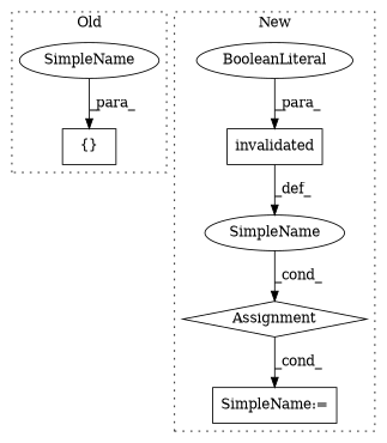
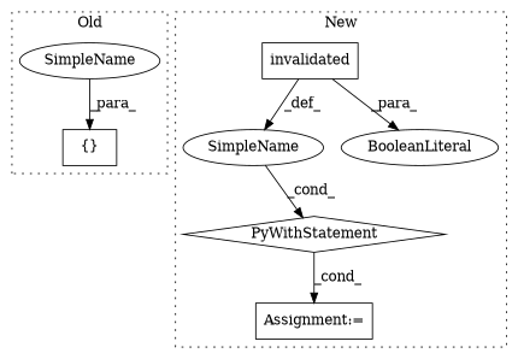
  digraph {
    node [a=42 shape=box]
    n1 [a=4 l="1,1" label="{}" s="7373,7380"]
    n2 [l=6 label=SimpleName s=7374 shape=ellipse]
    n3 [a=32 l="12,1" label=invalidated s="7080,7104"]
-   n4 [a=7 l=1 label="SimpleName:=" s=7659]
+   n4 [a=7 l=1 label="Assignment:=" s=7659]
    n5 [label=SimpleName shape=ellipse]
-   n6 [a=104 l="10,2" label=Assignment s="7065,7105" shape=diamond]
+   n6 [a=104 l="10,2" label=PyWithStatement s="7065,7105" shape=diamond]
    n7 [a=9 l=4 label=BooleanLiteral s=7100 shape=ellipse]
    subgraph cluster_1 {
      label=Old
      style=dotted
      n1
      n2
    }
    subgraph cluster_2 {
      label=New
      style=dotted
      n3
      n4
      n5
      n6
      n7
    }
    n2 -> n1 [label=_para_]
    n3 -> n5 [label=_def_]
    n5 -> n6 [label=_cond_]
    n6 -> n4 [label=_cond_]
-   n7 -> n3 [label=_para_]
+   n3 -> n7 [label=_para_]
  }
